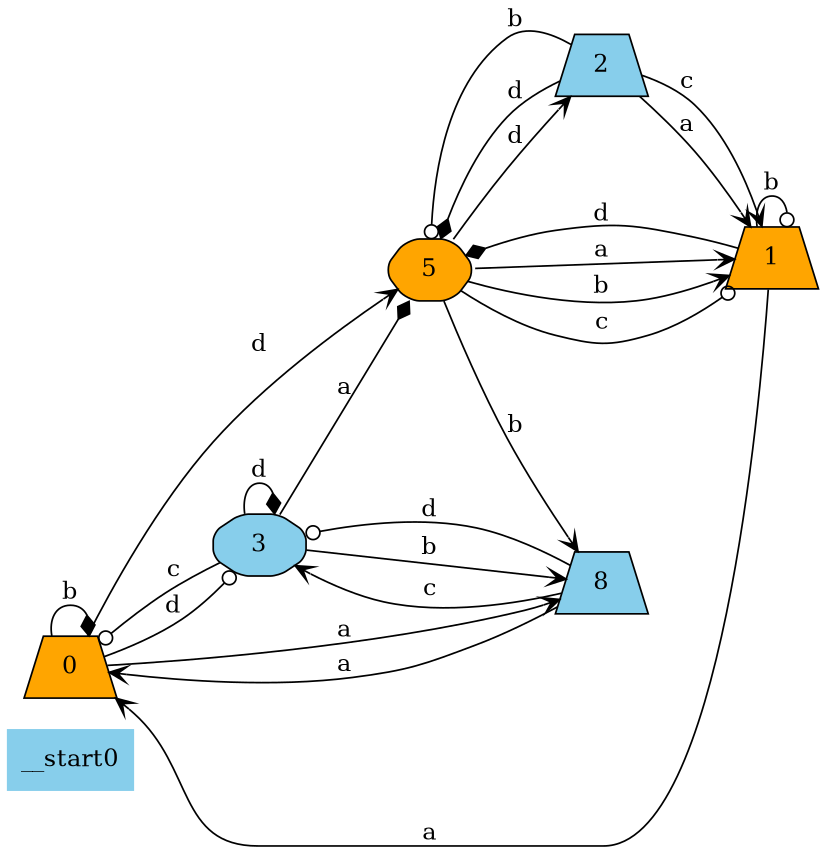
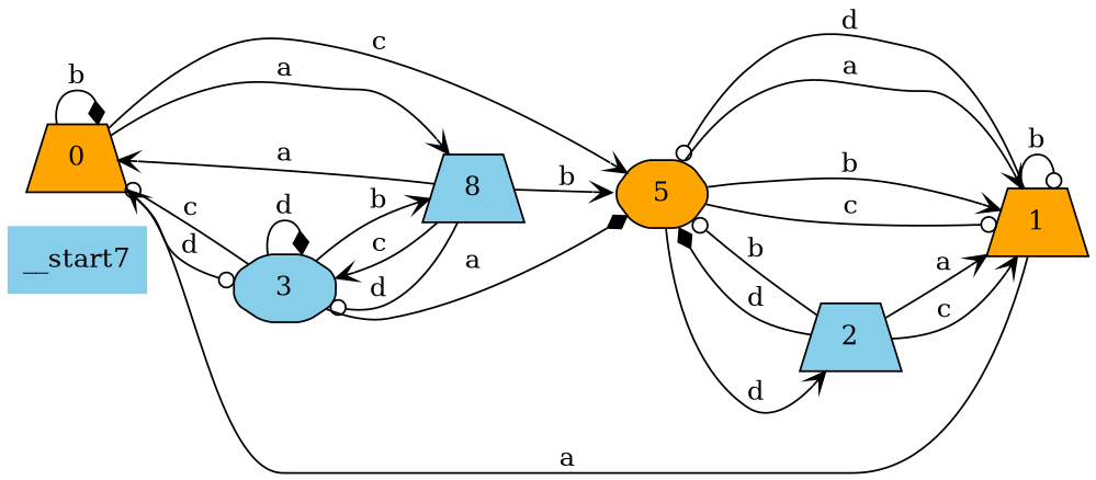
  digraph {
    rankdir=LR
    node [fillcolor=skyblue shape=trapezium style=filled color=black]
    edge [arrowhead=vee]
-   __start0 [shape=none color=""]
+   __start0 [shape=none label=__start7 color=""]
    n2 [fillcolor=orange label=0]
    n3 [label=3 shape=octagon style="rounded,filled"]
    n4 [label=8]
    n5 [fillcolor=orange label=5 shape=hexagon style="rounded,filled"]
    n6 [fillcolor=orange label=1]
    n7 [label=2]
    n2 -> n2 [arrowhead=diamond label=b]
    n2 -> n3 [arrowhead=odot label=d]
    n2 -> n4 [label=a]
-   n2 -> n5 [label=d]
+   n2 -> n5 [label=c]
    n3 -> n2 [arrowhead=odot label=c]
    n3 -> n3 [arrowhead=diamond label=d]
    n3 -> n4 [label=b]
    n3 -> n5 [arrowhead=diamond label=a]
    n4 -> n2 [label=a]
    n4 -> n3 [label=c]
    n4 -> n3 [arrowhead=odot label=d]
-   n5 -> n4 [label=b]
+   n4 -> n5 [label=b]
    n5 -> n6 [label=a]
    n5 -> n6 [label=b]
    n5 -> n6 [arrowhead=odot label=c]
    n5 -> n7 [label=d]
    n6 -> n2 [label=a]
-   n6 -> n5 [arrowhead=diamond label=d]
+   n6 -> n5 [arrowhead=odot label=d]
    n6 -> n6 [arrowhead=odot label=b]
    n7 -> n5 [arrowhead=odot label=b]
    n7 -> n5 [arrowhead=diamond label=d]
    n7 -> n6 [label=a]
    n7 -> n6 [label=c]
  }
